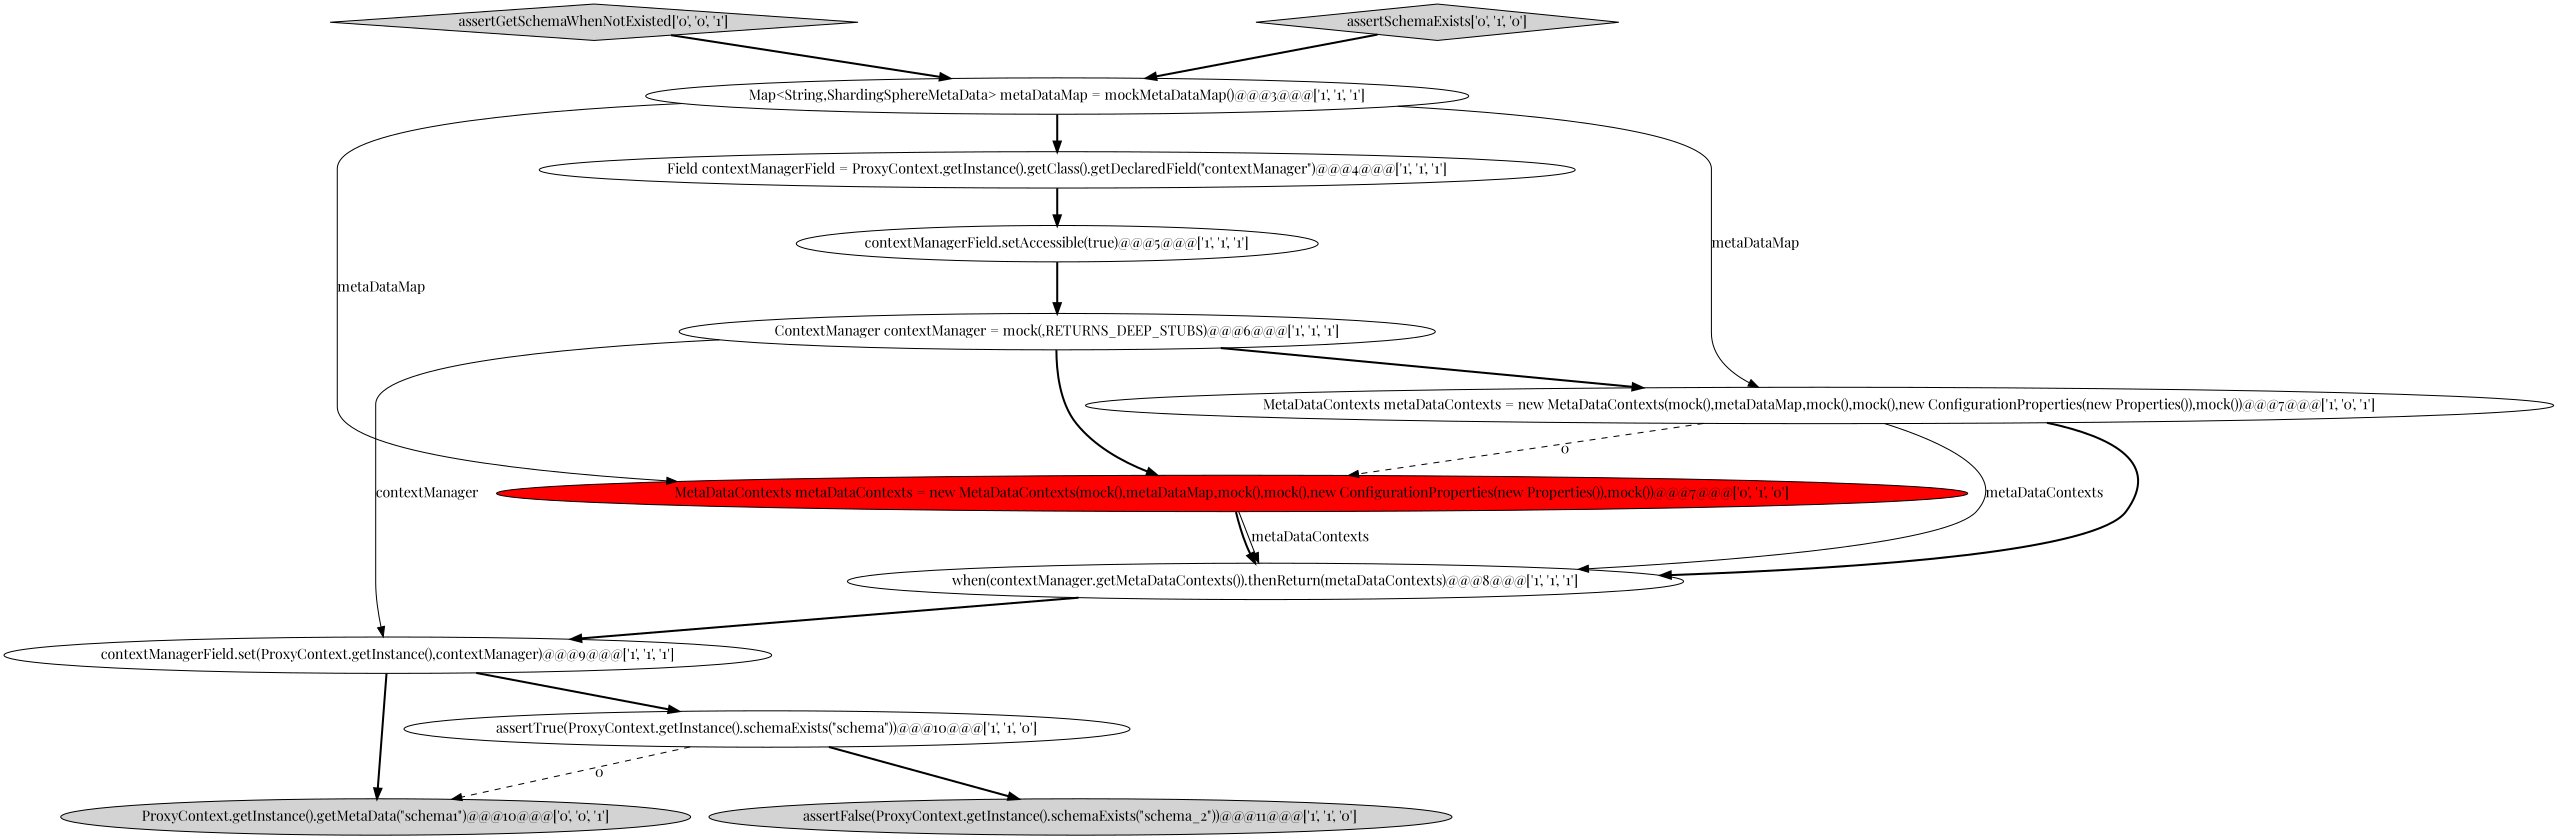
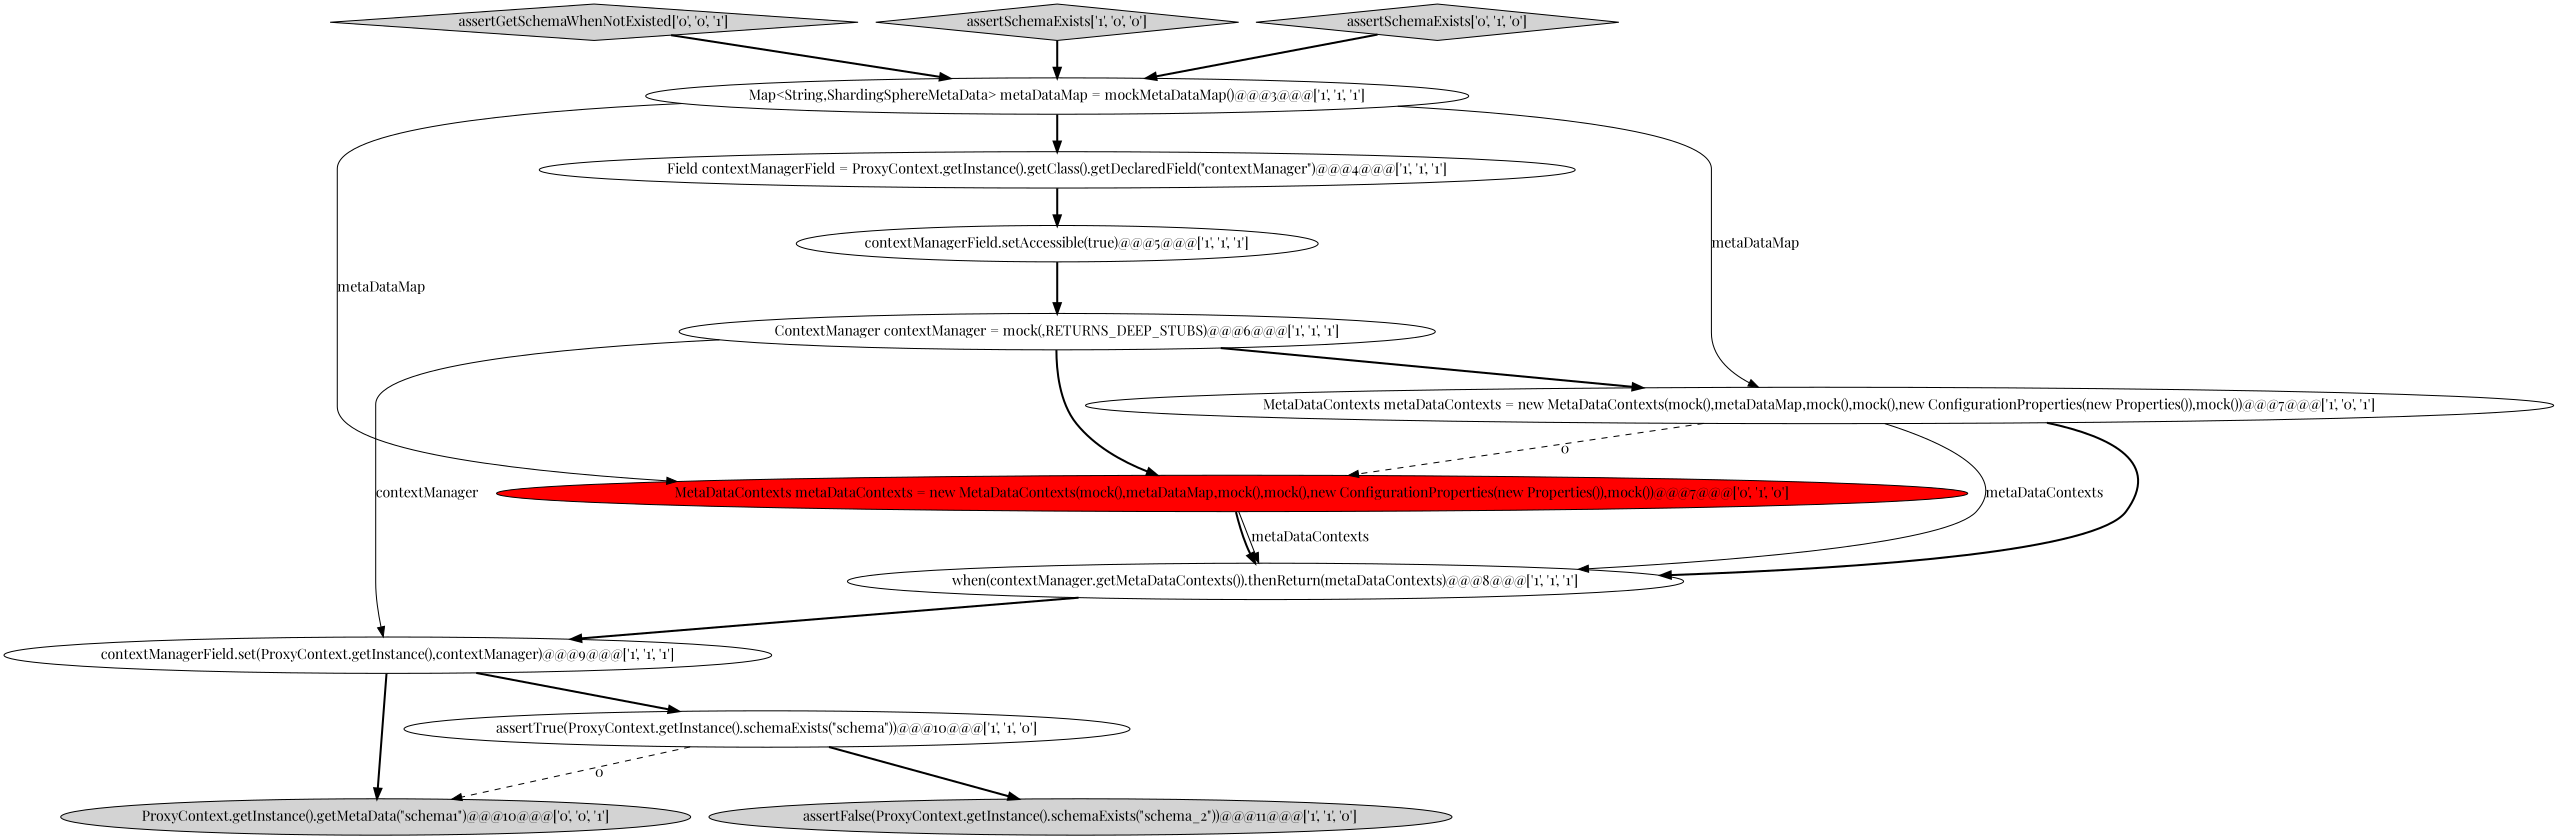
  digraph {
    fontname="Playfair Display"
    node [fillcolor=white shape=ellipse style=filled fontname="Playfair Display"]
    edge [style=bold fontname="Playfair Display"]
    n1 [label="ContextManager contextManager = mock(,RETURNS_DEEP_STUBS)@@@6@@@['1', '1', '1']"]
    n2 [fillcolor=red label="MetaDataContexts metaDataContexts = new MetaDataContexts(mock(),metaDataMap,mock(),mock(),new ConfigurationProperties(new Properties()),mock())@@@7@@@['0', '1', '0']"]
    n3 [label="contextManagerField.set(ProxyContext.getInstance(),contextManager)@@@9@@@['1', '1', '1']"]
    n4 [label="MetaDataContexts metaDataContexts = new MetaDataContexts(mock(),metaDataMap,mock(),mock(),new ConfigurationProperties(new Properties()),mock())@@@7@@@['1', '0', '1']"]
    n5 [label="Field contextManagerField = ProxyContext.getInstance().getClass().getDeclaredField(\"contextManager\")@@@4@@@['1', '1', '1']"]
    n6 [label="contextManagerField.setAccessible(true)@@@5@@@['1', '1', '1']"]
    n7 [label="when(contextManager.getMetaDataContexts()).thenReturn(metaDataContexts)@@@8@@@['1', '1', '1']"]
    n8 [fillcolor=lightgray label="ProxyContext.getInstance().getMetaData(\"schema1\")@@@10@@@['0', '0', '1']"]
    n9 [label="assertTrue(ProxyContext.getInstance().schemaExists(\"schema\"))@@@10@@@['1', '1', '0']"]
    n10 [fillcolor=lightgray label="assertGetSchemaWhenNotExisted['0', '0', '1']" shape=diamond]
    n11 [label="Map<String,ShardingSphereMetaData> metaDataMap = mockMetaDataMap()@@@3@@@['1', '1', '1']"]
+   n12 [fillcolor=lightgray label="assertSchemaExists['1', '0', '0']" shape=diamond]
    n13 [fillcolor=lightgray label="assertSchemaExists['0', '1', '0']" shape=diamond]
    n14 [fillcolor=lightgray label="assertFalse(ProxyContext.getInstance().schemaExists(\"schema_2\"))@@@11@@@['1', '1', '0']"]
    n1 -> n2
    n1 -> n3 [label=contextManager style=solid]
    n1 -> n4
    n2 -> n7 [label=metaDataContexts style=solid]
    n2 -> n7
    n3 -> n8
    n3 -> n9
    n4 -> n2 [label=0 style=dashed]
    n4 -> n7
    n4 -> n7 [label=metaDataContexts style=solid]
    n5 -> n6
    n6 -> n1
    n7 -> n3
    n9 -> n8 [label=0 style=dashed]
    n9 -> n14
    n10 -> n11
    n11 -> n2 [label=metaDataMap style=solid]
    n11 -> n4 [label=metaDataMap style=solid]
    n11 -> n5
+   n12 -> n11
    n13 -> n11
  }
